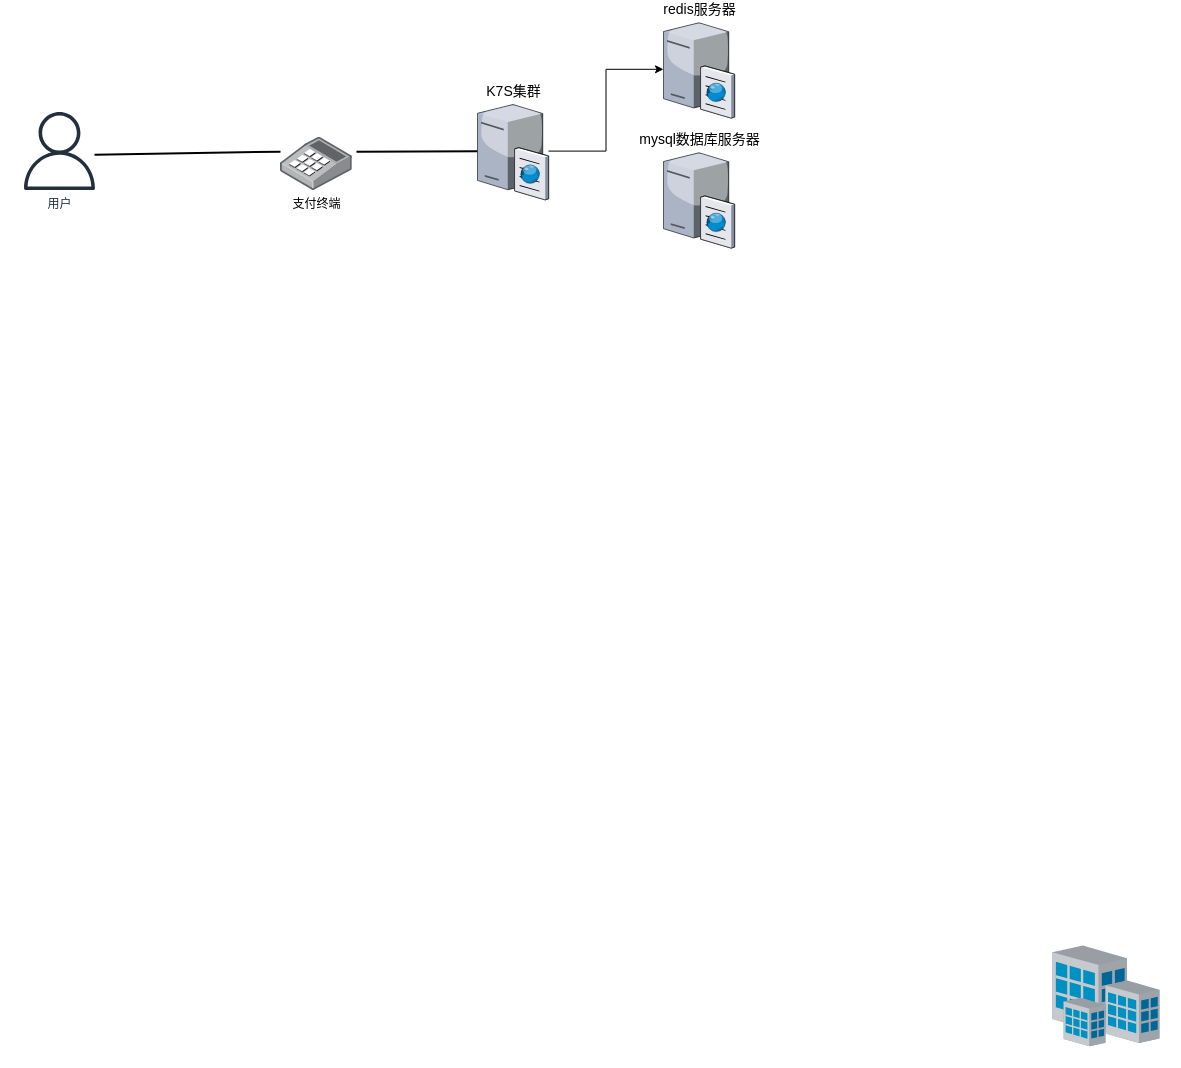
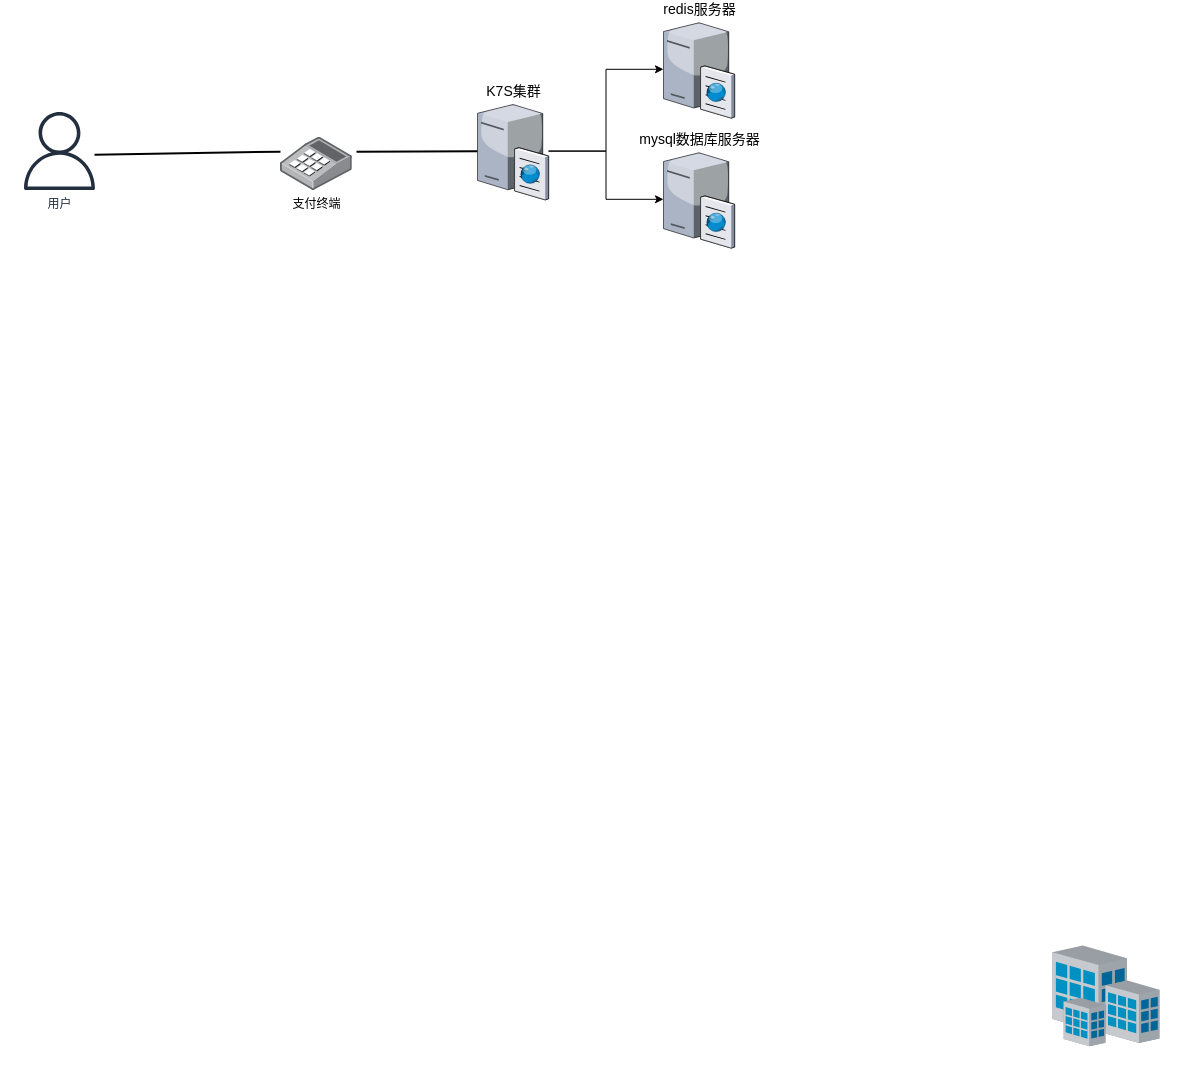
  <mxCell id="0" style=";html=1;" />
  <mxCell id="1" style=";html=1;" parent="0" />
  <mxCell id="2" style="edgeStyle=none;rounded=0;html=1;startSize=10;endSize=10;jettySize=auto;orthogonalLoop=1;fontSize=14;endArrow=none;endFill=0;strokeWidth=2;" parent="1" edge="1"><mxGeometry relative="1" as="geometry"><mxPoint x="94" y="154.254" as="sourcePoint" /><mxPoint x="280" y="151.137" as="targetPoint" /></mxGeometry></mxCell>
  <mxCell id="3" style="edgeStyle=none;rounded=0;html=1;startSize=10;endSize=10;jettySize=auto;orthogonalLoop=1;fontSize=14;endArrow=none;endFill=0;strokeWidth=2;" parent="1" target="6" edge="1"><mxGeometry relative="1" as="geometry"><mxPoint x="356" y="151.126" as="sourcePoint" /><mxPoint x="402" y="151.883" as="targetPoint" /></mxGeometry></mxCell>
  <mxCell id="4" value="" style="edgeStyle=orthogonalEdgeStyle;rounded=0;orthogonalLoop=1;jettySize=auto;html=1;" edge="1" parent="1" source="6" target="11"><mxGeometry relative="1" as="geometry" /></mxCell>
+ <mxCell id="5" value="" style="edgeStyle=orthogonalEdgeStyle;rounded=0;orthogonalLoop=1;jettySize=auto;html=1;" edge="1" parent="1" source="6" target="10"><mxGeometry relative="1" as="geometry" /></mxCell>
  <mxCell id="6" value="K7S集群" style="verticalLabelPosition=top;aspect=fixed;html=1;verticalAlign=bottom;strokeColor=none;shape=mxgraph.citrix.cache_server;fillColor=#66B2FF;gradientColor=#0066CC;fontSize=14;labelPosition=center;align=center;" parent="1" vertex="1"><mxGeometry x="477" y="101.75" width="71" height="97.5" as="geometry" /></mxCell>
  <mxCell id="7" value="" style="verticalLabelPosition=bottom;aspect=fixed;html=1;verticalAlign=top;strokeColor=none;shape=mxgraph.citrix.site;fillColor=#66B2FF;gradientColor=#0066CC;fontSize=14;" parent="1" vertex="1"><mxGeometry x="1052" y="945" width="107" height="101" as="geometry" /></mxCell>
  <mxCell id="8" value="用户" style="outlineConnect=0;fontColor=#232F3E;gradientColor=none;fillColor=#232F3E;strokeColor=none;dashed=0;verticalLabelPosition=bottom;verticalAlign=top;align=center;html=1;fontSize=12;fontStyle=0;aspect=fixed;pointerEvents=1;shape=mxgraph.aws4.user;" vertex="1" parent="1"><mxGeometry x="20" y="111.5" width="78" height="78" as="geometry" /></mxCell>
  <mxCell id="9" value="支付终端" style="points=[];aspect=fixed;html=1;align=center;shadow=0;dashed=0;image;image=img/lib/allied_telesis/computer_and_terminals/POS_keypad.svg;" vertex="1" parent="1"><mxGeometry x="280" y="136.7" width="71.84" height="53.3" as="geometry" /></mxCell>
  <mxCell id="10" value="mysql数据库服务器" style="verticalLabelPosition=top;aspect=fixed;html=1;verticalAlign=bottom;strokeColor=none;shape=mxgraph.citrix.cache_server;fillColor=#66B2FF;gradientColor=#0066CC;fontSize=14;labelPosition=center;align=center;" vertex="1" parent="1"><mxGeometry x="663" y="150" width="71" height="97.5" as="geometry" /></mxCell>
  <mxCell id="11" value="redis服务器" style="verticalLabelPosition=top;aspect=fixed;html=1;verticalAlign=bottom;strokeColor=none;shape=mxgraph.citrix.cache_server;fillColor=#66B2FF;gradientColor=#0066CC;fontSize=14;labelPosition=center;align=center;" vertex="1" parent="1"><mxGeometry x="663" y="20" width="71" height="97.5" as="geometry" /></mxCell>
